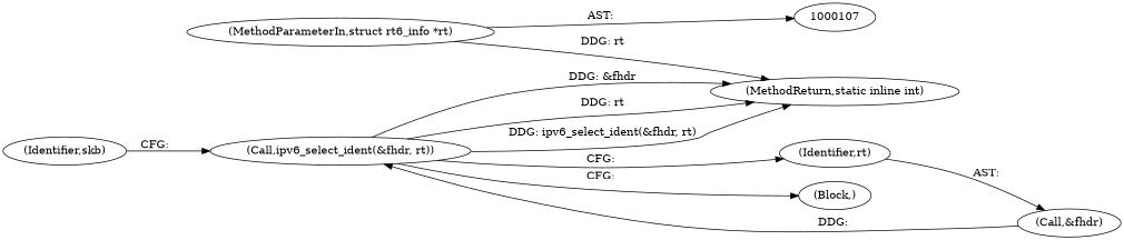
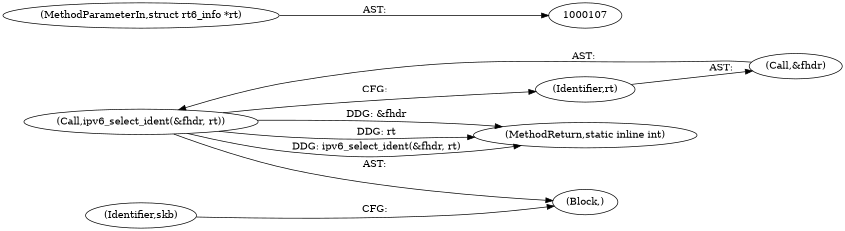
  digraph {
    rankdir=LR
    n1 [label="(Call,ipv6_select_ident(&fhdr, rt))"]
    n2 [label="(Identifier,rt)"]
    n3 [label="(Block,)"]
    n4 [label="(MethodReturn,static inline int)"]
    n5 [label="(Call,&fhdr)"]
    n6 [label="(MethodParameterIn,struct rt6_info *rt)"]
    1000107
    n8 [label="(Identifier,skb)"]
    n1 -> n2 [label="CFG: "]
-   n1 -> n3 [label="CFG: "]
+   n1 -> n3 [label="AST: "]
    n1 -> n4 [label="DDG: &fhdr"]
    n1 -> n4 [label="DDG: rt"]
    n1 -> n4 [label="DDG: ipv6_select_ident(&fhdr, rt)"]
    n2 -> n5 [label="AST: "]
-   n5 -> n1 [label="DDG: "]
-   n6 -> n4 [label="DDG: rt"]
+   n5 -> n1 [label="AST: "]
    n6 -> 1000107 [label="AST: "]
-   n8 -> n1 [label="CFG: "]
+   n8 -> n3 [label="CFG: "]
  }
